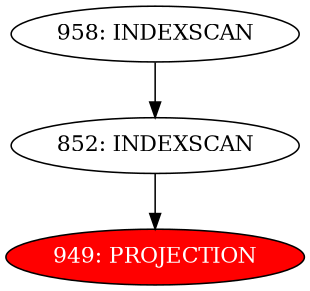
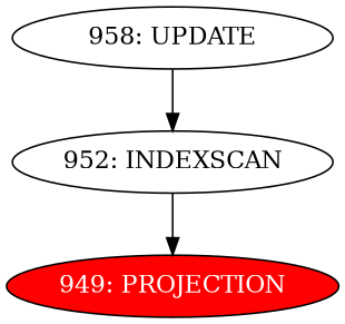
  digraph {
-   n1 [label="852: INDEXSCAN"]
+   n1 [label="952: INDEXSCAN"]
    n2 [fillcolor=red fontcolor=white label="949: PROJECTION" style=filled]
-   n3 [label="958: INDEXSCAN"]
+   n3 [label="958: UPDATE"]
    n1 -> n2
    n3 -> n1
  }
